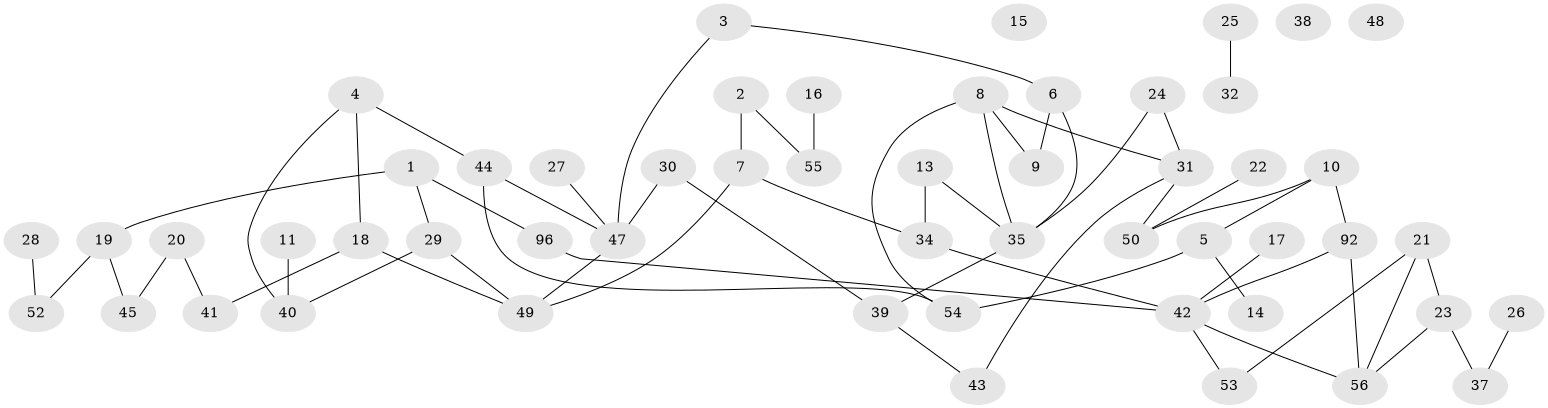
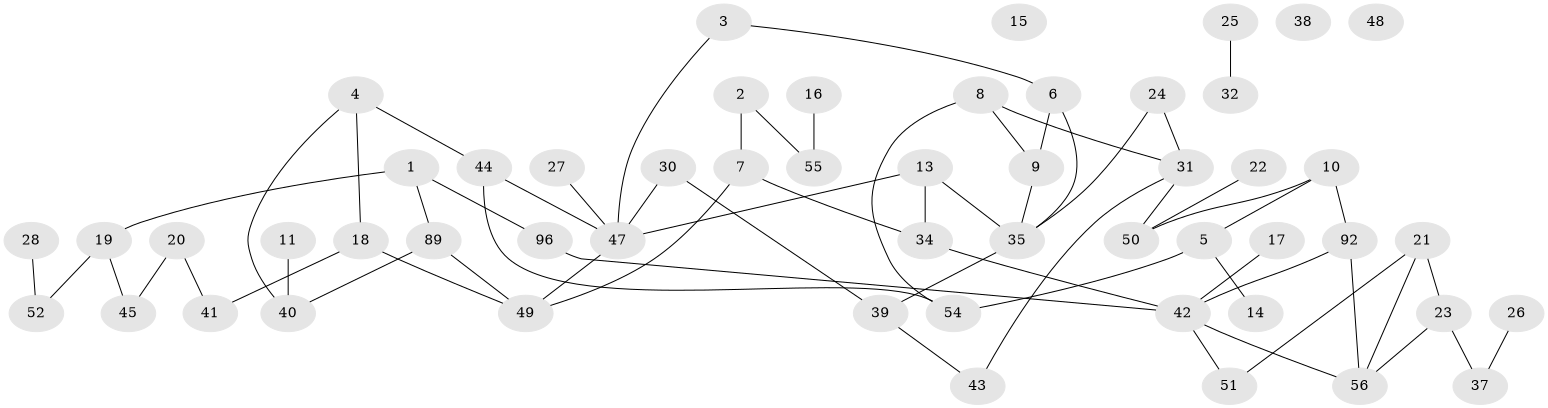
  graph {
    node [color=gray90 style=filled]
    1
    19
-   29
+   29 [label=89]
    n4 [label=96]
    45
    52
    40
    49
    42
    2
    7
    55
    34
    3
    6
    47
    9
    35
    4
    18
    44
    41
    54
    5
    14
    39
    8
    31
    50
    43
    10
    n32 [label=92]
    n33 [label=56]
    11
-   53
+   53 [label=51]
    13
    15
    16
    17
    20
    21
    23
    37
    22
    24
    25
    32
    26
    27
    28
    30
    38
    48
    1 -- 19
    1 -- 29
    1 -- n4
    19 -- 45
    19 -- 52
    29 -- 40
    29 -- 49
    n4 -- 42
    42 -- n33
    42 -- 53
    2 -- 7
    2 -- 55
    7 -- 49
    7 -- 34
    34 -- 42
    3 -- 6
    3 -- 47
    6 -- 9
    6 -- 35
    47 -- 49
-   8 -- 35
+   9 -- 35
    35 -- 39
    4 -- 40
    4 -- 18
    4 -- 44
    18 -- 49
    18 -- 41
    44 -- 47
    44 -- 54
    5 -- 54
    5 -- 14
    39 -- 43
    8 -- 9
    8 -- 54
    8 -- 31
    31 -- 50
    31 -- 43
    10 -- 5
    10 -- 50
    10 -- n32
    n32 -- 42
    n32 -- n33
    11 -- 40
    13 -- 34
+   13 -- 47
    13 -- 35
    16 -- 55
    17 -- 42
    20 -- 45
    20 -- 41
    21 -- n33
    21 -- 53
    21 -- 23
    23 -- n33
    23 -- 37
    22 -- 50
    24 -- 35
    24 -- 31
    25 -- 32
    26 -- 37
    27 -- 47
    28 -- 52
    30 -- 47
    30 -- 39
  }
